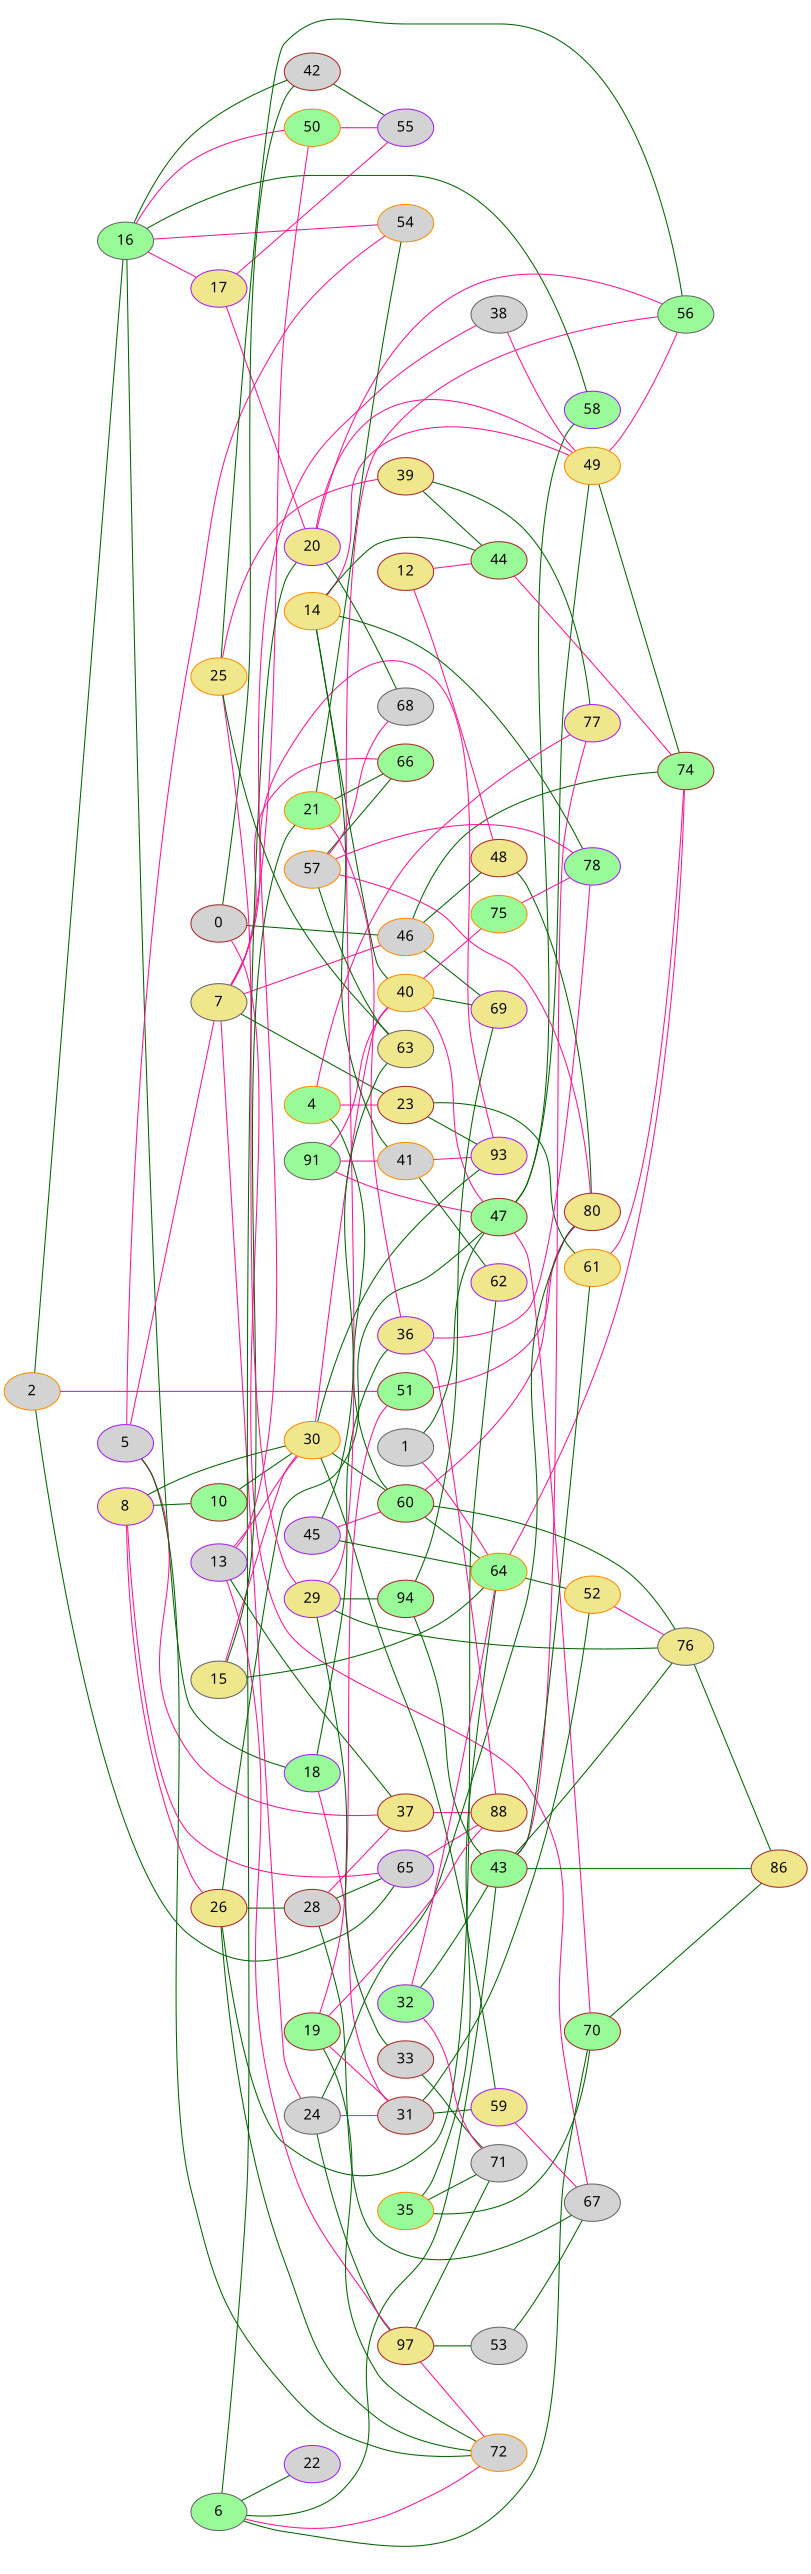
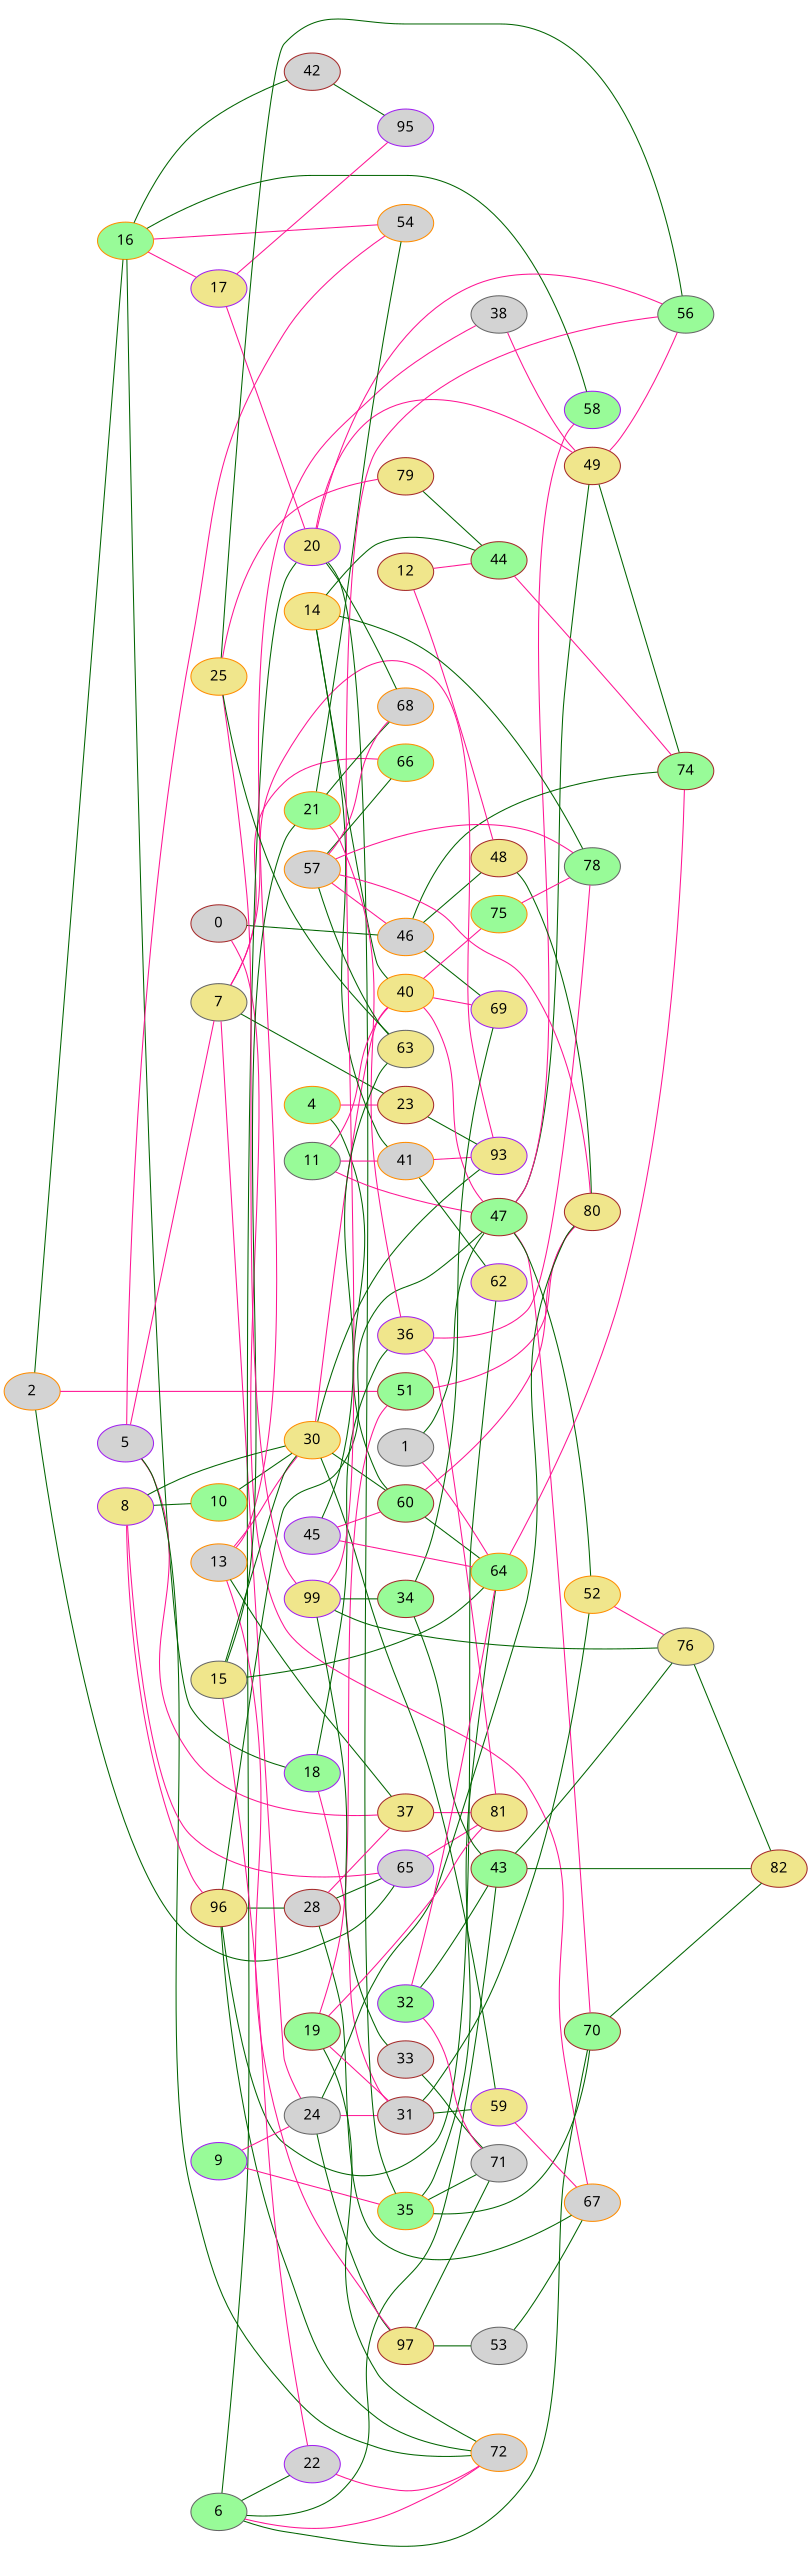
  graph {
    fontname="Noto Sans"
    rankdir=LR
    node [color=brown fillcolor=khaki fontname="Noto Sans" style=filled]
    edge [color=darkgreen fontname="Noto Sans"]
    1 [color=gray40 fillcolor=lightgrey]
    47 [fillcolor=palegreen]
    64 [color=darkorange fillcolor=palegreen]
    70 [fillcolor=palegreen]
-   49 [color=darkorange]
+   49
    58 [color=purple fillcolor=palegreen]
    52 [color=darkorange]
    74 [fillcolor=palegreen]
    2 [color=darkorange fillcolor=lightgrey]
-   16 [color=gray40 fillcolor=palegreen]
+   16 [color=darkorange fillcolor=palegreen]
    51 [fillcolor=palegreen]
    65 [color=purple fillcolor=lightgrey]
    42 [fillcolor=lightgrey]
-   50 [color=darkorange fillcolor=palegreen]
    17 [color=purple]
    18 [color=purple fillcolor=palegreen]
    54 [color=darkorange fillcolor=lightgrey]
    80
-   81 [label=88]
+   81
    n20 [fillcolor=lightgrey label=0]
    46 [color=darkorange fillcolor=lightgrey]
-   67 [color=gray40 fillcolor=lightgrey]
-   55 [color=purple fillcolor=lightgrey]
+   67 [color=darkorange fillcolor=lightgrey]
+   55 [color=purple fillcolor=lightgrey label=95]
    48
    69 [color=purple]
    4 [color=darkorange fillcolor=palegreen]
    23
    60 [fillcolor=palegreen]
-   77 [color=purple]
    n30 [color=purple label=93]
-   61 [color=darkorange]
    76 [color=gray40]
    5 [color=purple fillcolor=lightgrey]
    7 [color=gray40]
    37
    72 [color=darkorange fillcolor=lightgrey]
-   66 [fillcolor=palegreen]
+   66 [color=darkorange fillcolor=palegreen]
    24 [color=gray40 fillcolor=lightgrey]
    6 [color=gray40 fillcolor=palegreen]
    20 [color=purple]
    22 [color=purple fillcolor=lightgrey]
    43 [fillcolor=palegreen]
    35 [color=darkorange fillcolor=palegreen]
    56 [color=gray40 fillcolor=palegreen]
-   68 [color=gray40 fillcolor=lightgrey]
-   82 [label=86]
+   68 [color=darkorange fillcolor=lightgrey]
+   82
    n47 [label=97]
    31 [fillcolor=lightgrey]
    8 [color=purple]
-   10 [fillcolor=palegreen]
-   26
+   10 [color=darkorange fillcolor=palegreen]
+   26 [label=96]
    30 [color=darkorange]
    28 [fillcolor=lightgrey]
    62 [color=purple]
    40 [color=darkorange]
    59 [color=purple]
+   9 [color=purple fillcolor=palegreen]
    71 [color=gray40 fillcolor=lightgrey]
-   11 [color=gray40 fillcolor=palegreen label=91]
+   11 [color=gray40 fillcolor=palegreen]
    41 [color=darkorange fillcolor=lightgrey]
    75 [color=darkorange fillcolor=palegreen]
    44 [fillcolor=palegreen]
    12
-   13 [color=purple fillcolor=lightgrey]
+   13 [color=darkorange fillcolor=lightgrey]
    38 [color=gray40 fillcolor=lightgrey]
    53 [color=gray40 fillcolor=lightgrey]
    14 [color=darkorange]
-   78 [color=purple fillcolor=palegreen]
+   78 [color=gray40 fillcolor=palegreen]
    15 [color=gray40]
    21 [color=darkorange fillcolor=palegreen]
    36 [color=purple]
    19 [fillcolor=palegreen]
    25 [color=darkorange]
-   29 [color=purple]
-   39
+   29 [color=purple label=99]
+   39 [label=79]
    63 [color=gray40]
    33 [fillcolor=lightgrey]
-   34 [fillcolor=palegreen label=94]
+   34 [fillcolor=palegreen]
    32 [color=purple fillcolor=palegreen]
    45 [color=purple fillcolor=lightgrey]
    57 [color=darkorange fillcolor=lightgrey]
    1 -- 47
    1 -- 64 [color=deeppink]
    47 -- 70 [color=deeppink]
    47 -- 49
-   47 -- 58
-   64 -- 52
+   47 -- 58 [color=deeppink]
+   47 -- 52
    64 -- 74 [color=deeppink]
    70 -- 82
    49 -- 74
    49 -- 56 [color=deeppink]
    52 -- 76 [color=deeppink]
    2 -- 16
    2 -- 51 [color=deeppink]
    2 -- 65
    16 -- 58
    16 -- 42
-   16 -- 50 [color=deeppink]
    16 -- 17 [color=deeppink]
    16 -- 18
    16 -- 54 [color=deeppink]
    51 -- 80 [color=deeppink]
    65 -- 81 [color=deeppink]
    42 -- 55
-   50 -- 55 [color=deeppink]
    17 -- 55 [color=deeppink]
    17 -- 20 [color=deeppink]
    18 -- 31 [color=deeppink]
    18 -- 36
-   n20 -- 42
    n20 -- 46
    n20 -- 67 [color=deeppink]
    46 -- 74
    46 -- 48
    46 -- 69
    48 -- 80
    4 -- 23 [color=deeppink]
    4 -- 60
-   4 -- 77 [color=deeppink]
    23 -- n30
-   23 -- 61
    60 -- 64
    60 -- 80 [color=deeppink]
-   60 -- 76
-   61 -- 74 [color=deeppink]
    76 -- 82
    5 -- 54 [color=deeppink]
    5 -- 7 [color=deeppink]
    5 -- 37 [color=deeppink]
    5 -- 72
-   7 -- 50 [color=deeppink]
-   7 -- 46 [color=deeppink]
+   57 -- 46 [color=deeppink]
    7 -- 23
    7 -- n30 [color=deeppink]
    7 -- 66 [color=deeppink]
    7 -- 24 [color=deeppink]
    37 -- 81 [color=deeppink]
    24 -- 80
    24 -- n47
    24 -- 31 [color=deeppink]
    6 -- 70
    6 -- 72 [color=deeppink]
    6 -- 20
    6 -- 22
    6 -- 43
    20 -- 49 [color=deeppink]
+   20 -- 35
    20 -- 56 [color=deeppink]
    20 -- 68
-   43 -- 77 [color=deeppink]
-   43 -- 61
    43 -- 76
    43 -- 82
    35 -- 64
    35 -- 70
    35 -- 71
-   n47 -- 72 [color=deeppink]
+   22 -- 72 [color=deeppink]
    n47 -- 71
    n47 -- 53
    31 -- 52
    31 -- 59
    8 -- 65 [color=deeppink]
    8 -- 10
    8 -- 26 [color=deeppink]
    8 -- 30
    10 -- 30
    26 -- 47
    26 -- 72
    26 -- 28
    26 -- 62
    30 -- 60
    30 -- n30
    30 -- 40 [color=deeppink]
    30 -- 59
    28 -- 65
    28 -- 67
    28 -- 37 [color=deeppink]
    40 -- 47 [color=deeppink]
-   40 -- 69
+   40 -- 69 [color=deeppink]
    40 -- 75 [color=deeppink]
    59 -- 67 [color=deeppink]
+   9 -- 24 [color=deeppink]
+   9 -- 35 [color=deeppink]
    11 -- 47 [color=deeppink]
    11 -- 40 [color=deeppink]
    11 -- 41 [color=deeppink]
    41 -- n30 [color=deeppink]
    41 -- 62
    75 -- 78 [color=deeppink]
    44 -- 74 [color=deeppink]
    12 -- 48 [color=deeppink]
    12 -- 44 [color=deeppink]
    13 -- 37
    13 -- n47 [color=deeppink]
    13 -- 30 [color=deeppink]
    13 -- 38 [color=deeppink]
    38 -- 49 [color=deeppink]
    53 -- 67
-   14 -- 49 [color=deeppink]
    14 -- 40
    14 -- 41
    14 -- 44
    14 -- 78
    15 -- 64
-   15 -- 30 [color=deeppink]
+   15 -- 22 [color=deeppink]
+   15 -- 30
    15 -- 21
    21 -- 54
-   21 -- 66
+   21 -- 68
    21 -- 36 [color=deeppink]
    36 -- 81 [color=deeppink]
    36 -- 78 [color=deeppink]
    19 -- 51 [color=deeppink]
    19 -- 81 [color=deeppink]
    19 -- 72
    19 -- 31 [color=deeppink]
    25 -- 56
    25 -- 29 [color=deeppink]
    25 -- 39 [color=deeppink]
    25 -- 63
    29 -- 76
    29 -- 56 [color=deeppink]
    29 -- 33
    29 -- 34
-   39 -- 77
    39 -- 44
    33 -- 71
    34 -- 69
    34 -- 43
    32 -- 64 [color=deeppink]
    32 -- 43
    32 -- 71 [color=deeppink]
-   45 -- 64
+   45 -- 64 [color=deeppink]
    45 -- 60 [color=deeppink]
    45 -- 63
    57 -- 80 [color=deeppink]
    57 -- 66
    57 -- 68 [color=deeppink]
    57 -- 78 [color=deeppink]
    57 -- 63
  }
